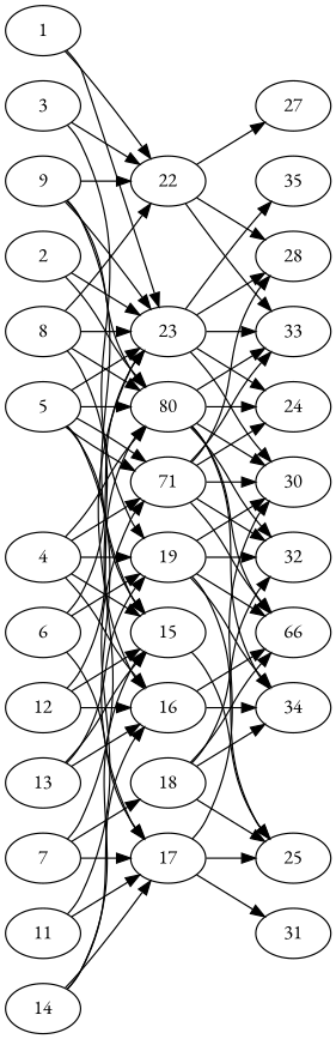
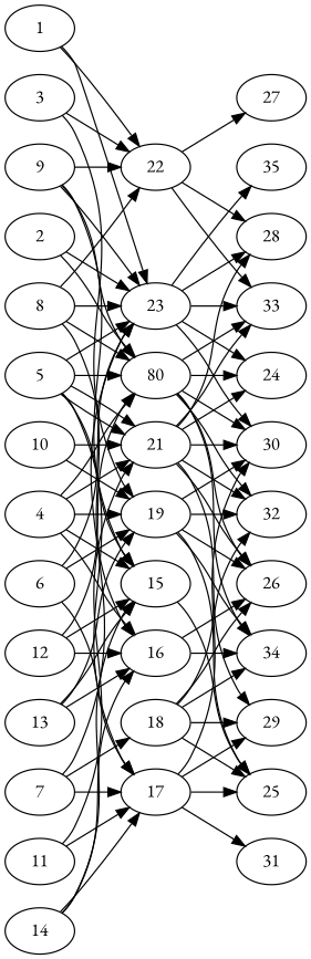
  digraph {
    fontname="EB Garamond"
    rankdir=LR
    node [alpha=0.13 fontname="EB Garamond"]
    edge [fontname="EB Garamond"]
    1 [alpha=0.17 expect_size=28004352]
    22 [expect_size=49049600]
    23 [alpha=0.01 expect_size=43012096]
    33 [alpha=0.12 expect_size=48845824]
    28 [alpha=0.04 expect_size=40983552]
    27 [alpha=0.01 expect_size=9221120]
    30 [alpha=0.16 expect_size=32455680]
    24 [expect_size=17034240]
    35 [alpha=0.05 expect_size=34313216]
    2 [alpha=0.09 expect_size=38129664]
    n11 [alpha=0.17 expect_size=6736896 label=80]
-   26 [alpha=0.06 expect_size=8000512 label=66]
+   26 [alpha=0.06 expect_size=8000512]
    34 [alpha=0.01 expect_size=51384320]
    32 [alpha=0.11 expect_size=18827264]
    3 [alpha=0.01 expect_size=36616192]
    19 [alpha=0.05 expect_size=6489088]
    25 [expect_size=12741632]
    4 [alpha=0.09 expect_size=13113344]
    15 [alpha=0.18 expect_size=42269696]
    16 [alpha=0.01 expect_size=7786496]
-   21 [alpha=0.18 expect_size=17084416 label=71]
+   21 [alpha=0.18 expect_size=17084416]
+   29 [alpha=0.17 expect_size=20455424]
    5 [alpha=0.05 expect_size=25404416]
    17 [expect_size=6856704]
    31 [alpha=0.15 expect_size=24326144]
    6 [alpha=0.20 expect_size=35821568]
    7 [expect_size=9550848]
    18 [alpha=0.11 expect_size=38454272]
    8 [alpha=0.06 expect_size=23045120]
    9 [alpha=0.00 expect_size=31044608]
+   10 [alpha=0.04 expect_size=18409472]
    11 [alpha=0.14 expect_size=52249600]
    12 [alpha=0.17 expect_size=44388352]
    13 [alpha=0.09 expect_size=19144704]
    14 [alpha=0.18 expect_size=22091776]
    1 -> 22
    1 -> 23
    22 -> 33
    22 -> 28
    22 -> 27
    23 -> 33
    23 -> 28
    23 -> 30
    23 -> 24
    23 -> 35
    2 -> 23
    2 -> n11
    n11 -> 33
    n11 -> 30
    n11 -> 24
    n11 -> 26
    n11 -> 34
    n11 -> 32
    3 -> 22
    3 -> 19
    19 -> 30
    19 -> 26
    19 -> 34
    19 -> 32
    19 -> 25
    4 -> n11
    4 -> 19
    4 -> 15
    4 -> 16
    4 -> 21
    15 -> 25
    16 -> 26
    16 -> 34
    21 -> 33
    21 -> 28
    21 -> 30
    21 -> 24
    21 -> 26
    21 -> 32
+   21 -> 29
    5 -> 23
    5 -> n11
    5 -> 15
    5 -> 21
    5 -> 21
    5 -> 17
    17 -> 30
    17 -> 25
+   17 -> 29
    17 -> 31
    6 -> 23
    6 -> 19
    6 -> 17
    7 -> 23
    7 -> 17
    7 -> 18
    18 -> 26
    18 -> 34
    18 -> 32
    18 -> 25
+   18 -> 29
    8 -> 22
    8 -> 23
    8 -> n11
    8 -> 16
    9 -> 22
    9 -> 23
    9 -> n11
    9 -> 15
+   10 -> 19
+   10 -> 21
    11 -> 21
    11 -> 17
    12 -> n11
    12 -> 15
    12 -> 16
    13 -> 19
    13 -> 15
    13 -> 16
    14 -> 15
    14 -> 16
    14 -> 17
  }
